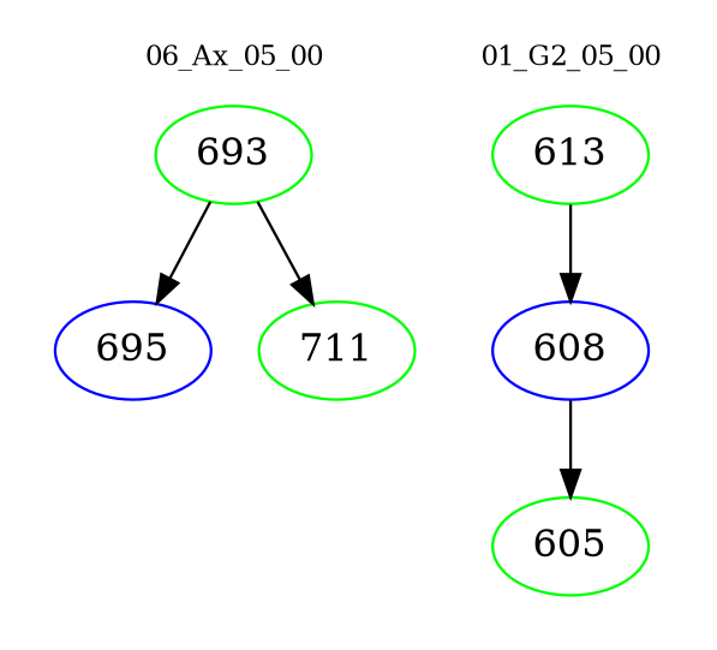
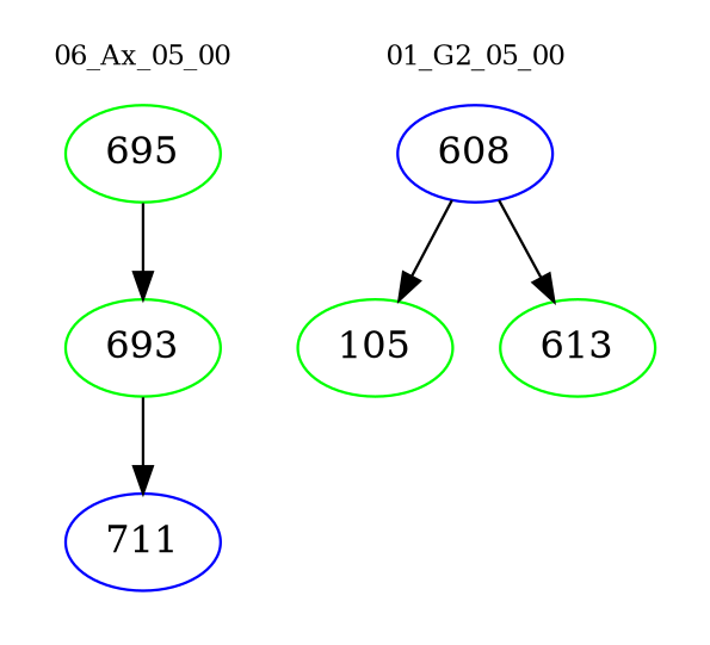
  digraph {
    node [color=blue]
    edge [color=black]
-   n1 [label=695]
+   n1 [color=green label=695]
    n2 [color=green label=693]
-   n3 [color=green label=711]
+   n3 [label=711]
    n4 [label=608]
-   n5 [color=green label=605]
+   n5 [color=green label=105]
    n6 [color=green label=613]
    subgraph cluster_1 {
      color=white
      fontsize=10
      label="06_Ax_05_00"
      n1
      n2
      n3
    }
    subgraph cluster_2 {
      color=white
      fontsize=10
      label="01_G2_05_00"
      n4
      n5
      n6
    }
-   n2 -> n1
+   n1 -> n2
    n2 -> n3
    n4 -> n5
-   n6 -> n4
+   n4 -> n6
  }
